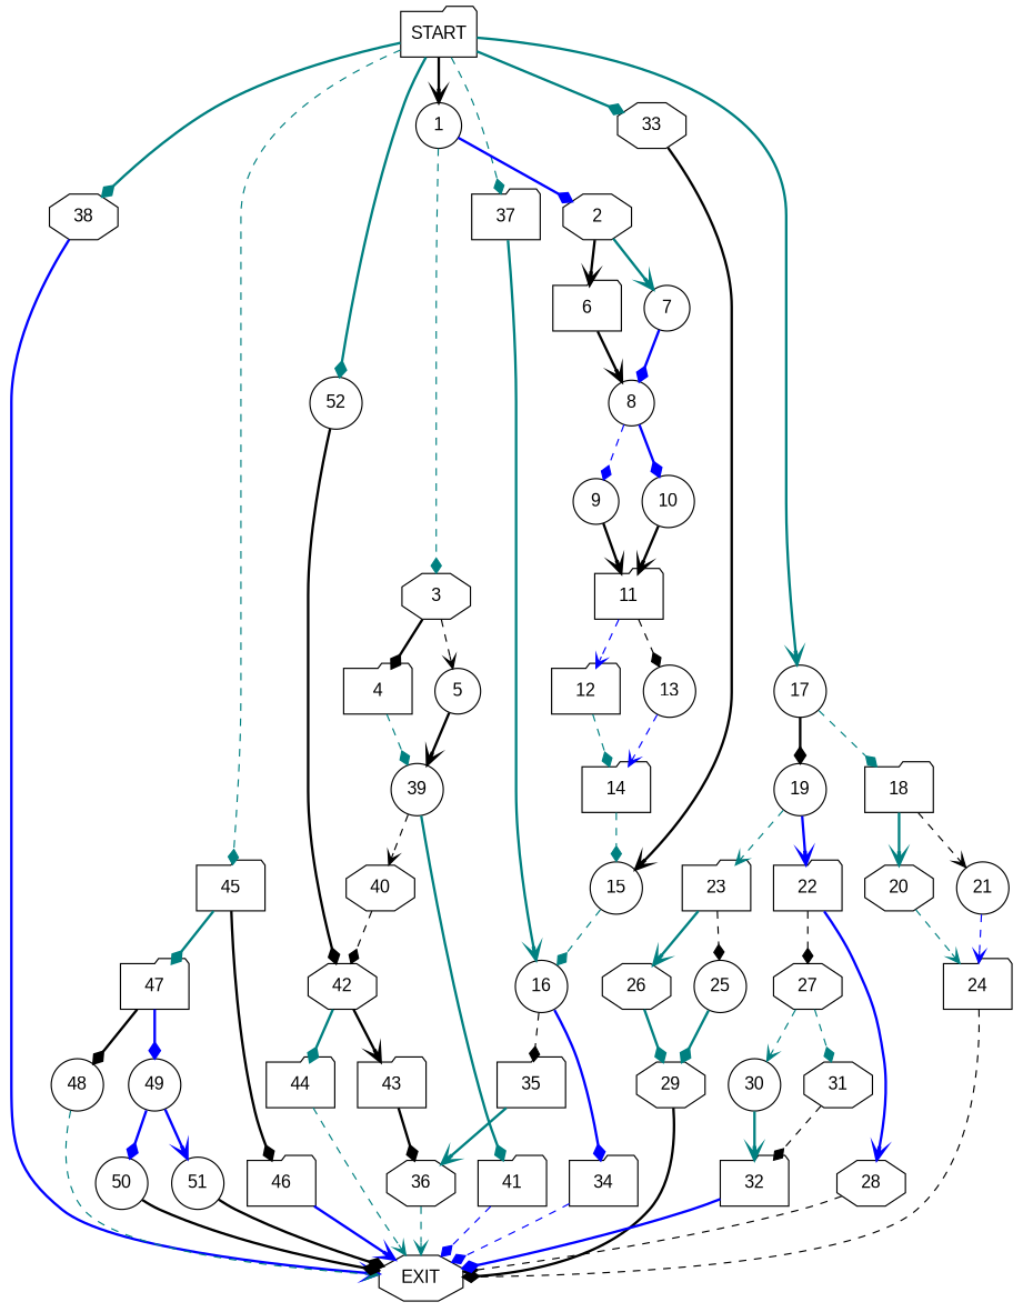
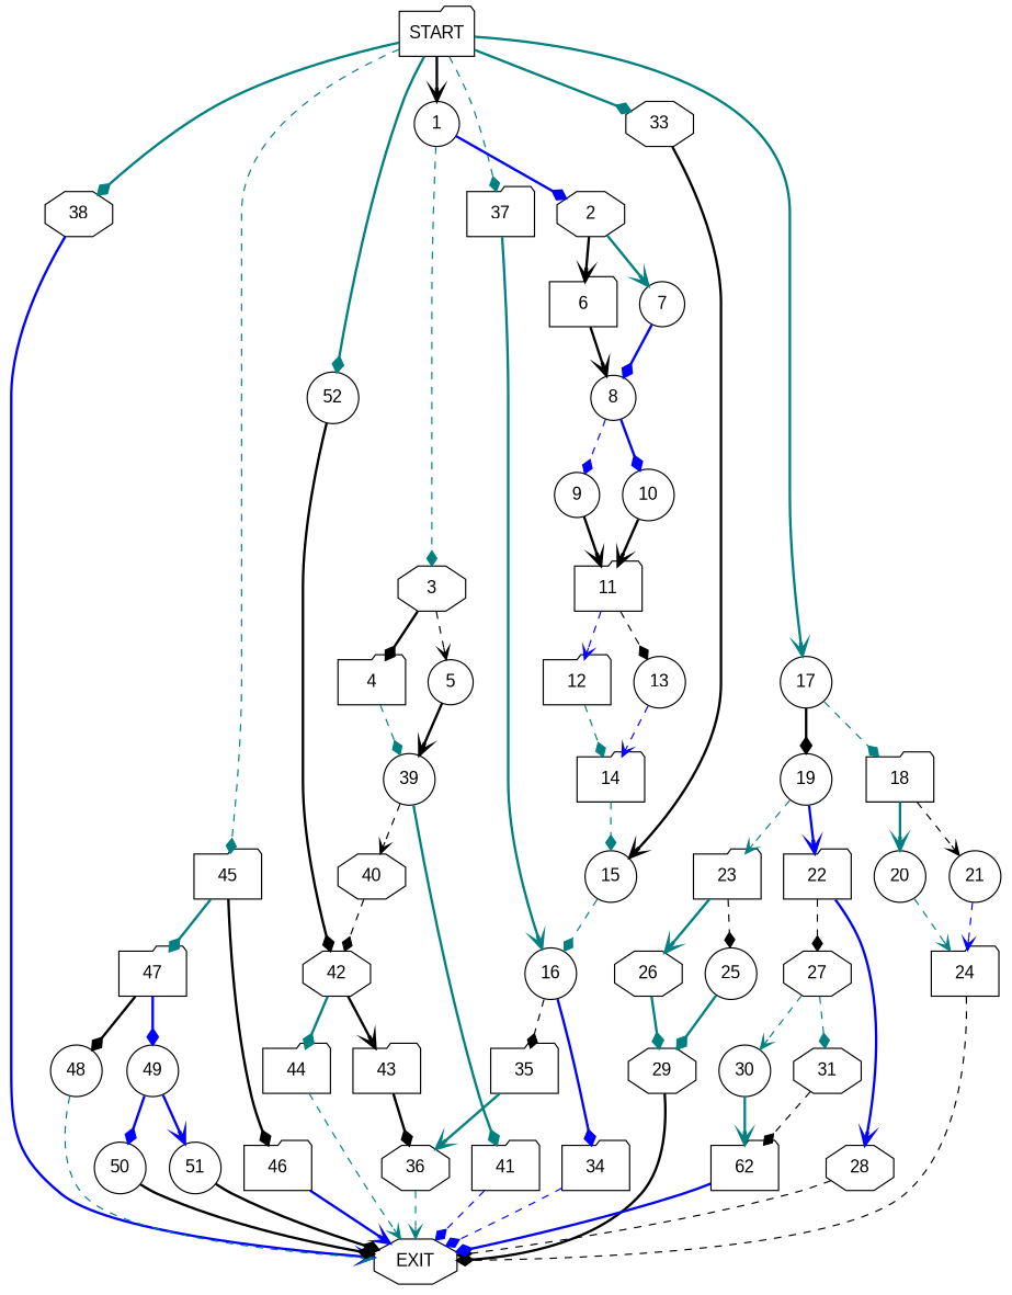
  digraph {
    fontname="Liberation Sans"
    node [fontname="Liberation Sans" shape=circle]
    edge [arrowhead=diamond color=teal fontname="Liberation Sans" style=bold]
    n1 [label=START shape=folder]
    1
    17
    33 [shape=octagon]
    37 [shape=folder]
    38 [shape=octagon]
    45 [shape=folder]
    52
    2 [shape=octagon]
    3 [shape=octagon]
    18 [shape=folder]
    19
    15
    16
    n15 [label=EXIT shape=octagon]
    46 [shape=folder]
    47 [shape=folder]
    42 [shape=octagon]
    6 [shape=folder]
    7
    4 [shape=folder]
    5
    8
    39
    40 [shape=octagon]
    41 [shape=folder]
    9
    10
    11 [shape=folder]
    12 [shape=folder]
    13
    14 [shape=folder]
    34 [shape=folder]
    35 [shape=folder]
    36 [shape=octagon]
-   20 [shape=octagon]
+   20
    21
    22 [shape=folder]
    23 [shape=folder]
    24 [shape=folder]
    27 [shape=octagon]
    28 [shape=octagon]
    25
    26 [shape=octagon]
    30
    31 [shape=octagon]
    29 [shape=octagon]
-   32 [shape=folder]
+   32 [shape=folder label=62]
    43 [shape=folder]
    44 [shape=folder]
    48
    49
    50
    51
    n1 -> 1 [arrowhead=vee color=black]
    n1 -> 17 [arrowhead=vee]
    n1 -> 33
    n1 -> 37 [style=dashed]
    n1 -> 38
    n1 -> 45 [style=dashed]
    n1 -> 52
    1 -> 2 [color=blue]
    1 -> 3 [style=dashed]
    17 -> 18 [style=dashed]
    17 -> 19 [color=black]
    33 -> 15 [arrowhead=vee color=black]
    37 -> 16 [arrowhead=vee]
    38 -> n15 [arrowhead=vee color=blue]
    45 -> 46 [color=black]
    45 -> 47
    52 -> 42 [color=black]
    2 -> 6 [arrowhead=vee color=black]
    2 -> 7 [arrowhead=vee]
    3 -> 4 [color=black]
    3 -> 5 [arrowhead=vee color=black style=dashed]
    18 -> 20 [arrowhead=vee]
    18 -> 21 [arrowhead=vee color=black style=dashed]
    19 -> 22 [arrowhead=vee color=blue]
    19 -> 23 [arrowhead=vee style=dashed]
    15 -> 16 [style=dashed]
    16 -> 34 [color=blue]
    16 -> 35 [color=black style=dashed]
    46 -> n15 [arrowhead=vee color=blue]
    47 -> 48 [color=black]
    47 -> 49 [color=blue]
    42 -> 43 [arrowhead=vee color=black]
    42 -> 44
    6 -> 8 [arrowhead=vee color=black]
    7 -> 8 [color=blue]
    4 -> 39 [style=dashed]
    5 -> 39 [arrowhead=vee color=black]
    8 -> 9 [color=blue style=dashed]
    8 -> 10 [color=blue]
    39 -> 40 [arrowhead=vee color=black style=dashed]
    39 -> 41
    40 -> 42 [color=black style=dashed]
    41 -> n15 [color=blue style=dashed]
    9 -> 11 [arrowhead=vee color=black]
    10 -> 11 [arrowhead=vee color=black]
    11 -> 12 [arrowhead=vee color=blue style=dashed]
    11 -> 13 [color=black style=dashed]
    12 -> 14 [style=dashed]
    13 -> 14 [arrowhead=vee color=blue style=dashed]
    14 -> 15 [style=dashed]
    34 -> n15 [color=blue style=dashed]
    35 -> 36 [arrowhead=vee]
    36 -> n15 [arrowhead=vee style=dashed]
    20 -> 24 [arrowhead=vee style=dashed]
    21 -> 24 [arrowhead=vee color=blue style=dashed]
    22 -> 27 [color=black style=dashed]
    22 -> 28 [arrowhead=vee color=blue]
    23 -> 25 [color=black style=dashed]
    23 -> 26 [arrowhead=vee]
    24 -> n15 [color=black style=dashed]
    27 -> 30 [arrowhead=vee style=dashed]
    27 -> 31 [style=dashed]
    28 -> n15 [color=black style=dashed]
    25 -> 29
    26 -> 29
    30 -> 32 [arrowhead=vee]
    31 -> 32 [color=black style=dashed]
    29 -> n15 [color=black]
    32 -> n15 [color=blue]
    43 -> 36 [color=black]
    44 -> n15 [arrowhead=vee style=dashed]
    48 -> n15 [arrowhead=vee style=dashed]
    49 -> 50 [color=blue]
    49 -> 51 [arrowhead=vee color=blue]
    50 -> n15 [color=black]
    51 -> n15 [color=black]
  }
